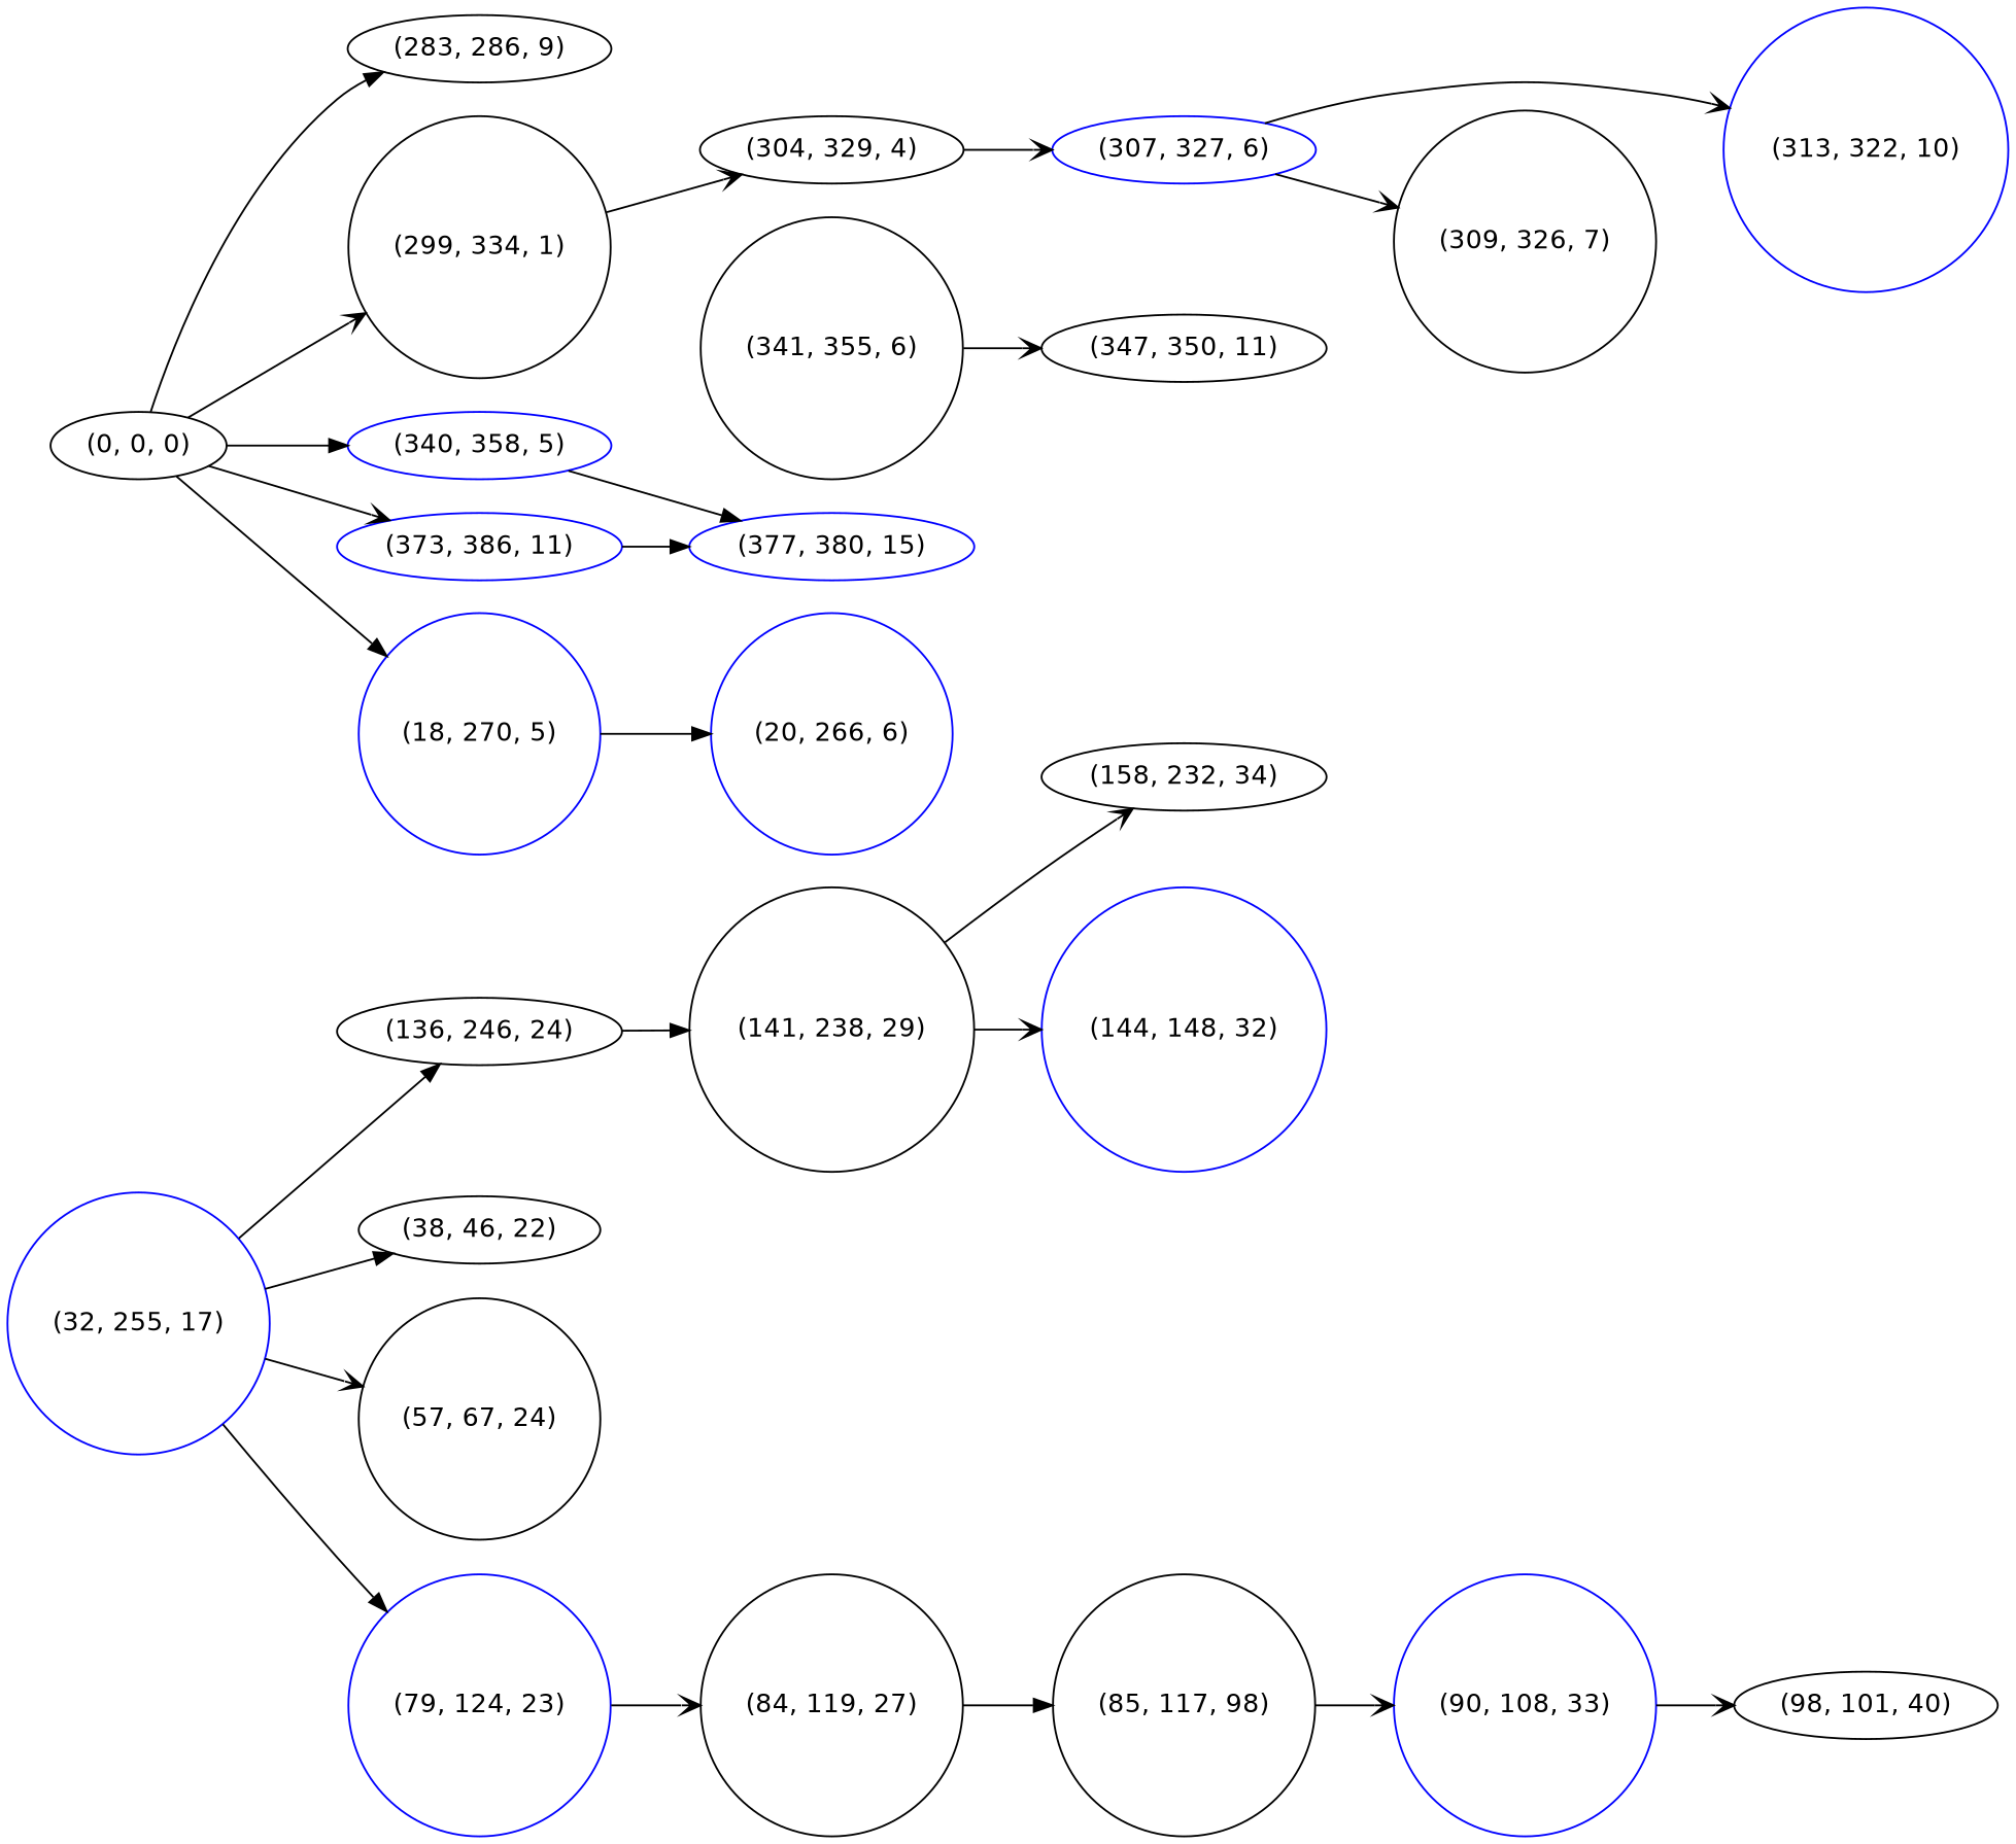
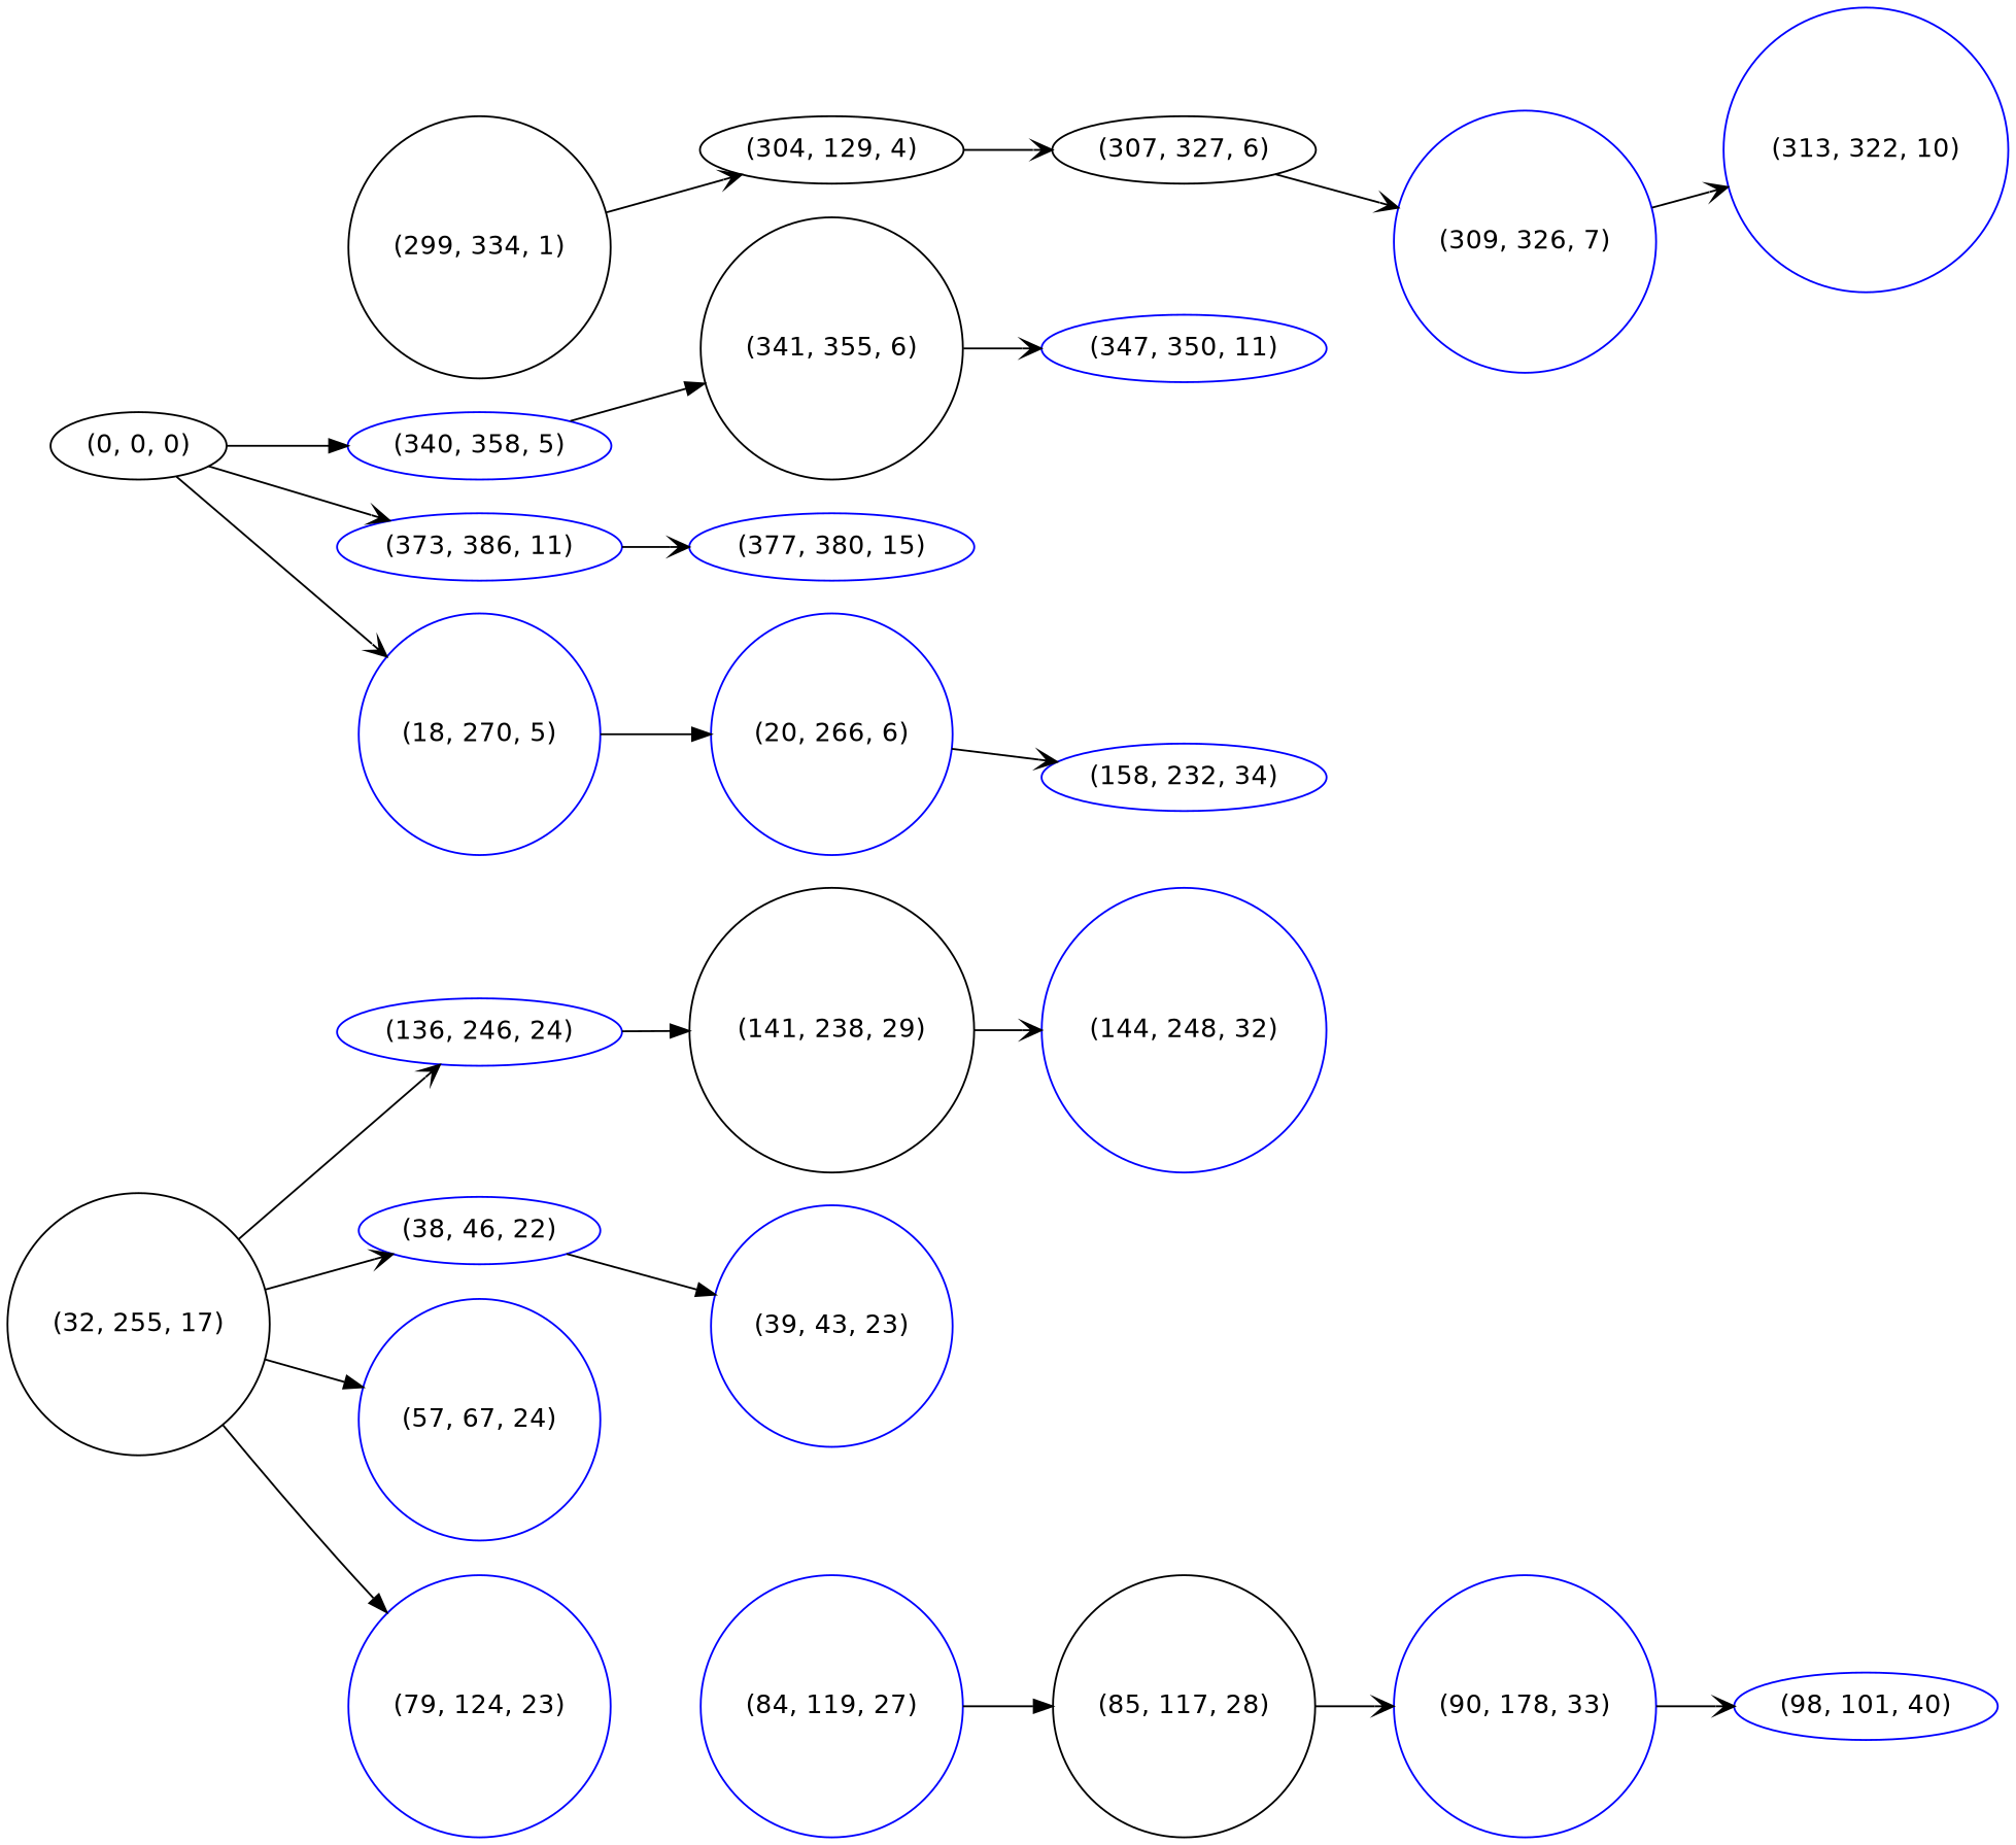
  digraph {
    fontname="DejaVu Sans"
    rankdir=LR
    node [color=blue fontname="DejaVu Sans" shape=circle]
    edge [arrowhead=vee fontname="DejaVu Sans"]
    "(0, 0, 0)" [color=black shape=ellipse]
    "(18, 270, 5)"
-   "(283, 286, 9)" [color=black shape=ellipse]
    "(299, 334, 1)" [color=black]
    "(340, 358, 5)" [shape=ellipse]
    "(373, 386, 11)" [shape=ellipse]
    "(20, 266, 6)"
-   "(304, 329, 4)" [color=black shape=ellipse]
+   "(304, 329, 4)" [color=black shape=ellipse label="(304, 129, 4)"]
    "(341, 355, 6)" [color=black]
    "(377, 380, 15)" [shape=ellipse]
-   "(38, 46, 22)" [color=black shape=ellipse]
-   "(32, 255, 17)"
-   "(57, 67, 24)" [color=black]
+   "(38, 46, 22)" [shape=ellipse]
+   "(32, 255, 17)" [color=black]
+   "(57, 67, 24)"
    "(79, 124, 23)"
-   "(136, 246, 24)" [color=black shape=ellipse]
-   "(84, 119, 27)" [color=black]
+   "(136, 246, 24)" [shape=ellipse]
+   "(39, 43, 23)"
+   "(84, 119, 27)"
    "(141, 238, 29)" [color=black]
-   "(85, 117, 28)" [color=black label="(85, 117, 98)"]
-   "(90, 108, 33)"
-   "(98, 101, 40)" [color=black shape=ellipse]
-   "(144, 148, 32)"
-   "(158, 232, 34)" [color=black shape=ellipse]
-   "(307, 327, 6)" [shape=ellipse]
-   "(309, 326, 7)" [color=black]
+   "(85, 117, 28)" [color=black]
+   "(90, 108, 33)" [label="(90, 178, 33)"]
+   "(98, 101, 40)" [shape=ellipse]
+   "(144, 148, 32)" [label="(144, 248, 32)"]
+   "(158, 232, 34)" [shape=ellipse]
+   "(307, 327, 6)" [color=black shape=ellipse]
+   "(309, 326, 7)"
    "(313, 322, 10)"
-   "(347, 350, 11)" [color=black shape=ellipse]
-   "(0, 0, 0)" -> "(18, 270, 5)" [arrowhead=normal]
-   "(0, 0, 0)" -> "(283, 286, 9)" [arrowhead=normal]
-   "(0, 0, 0)" -> "(299, 334, 1)"
+   "(347, 350, 11)" [shape=ellipse]
+   "(0, 0, 0)" -> "(18, 270, 5)"
    "(0, 0, 0)" -> "(340, 358, 5)" [arrowhead=normal]
    "(0, 0, 0)" -> "(373, 386, 11)"
    "(18, 270, 5)" -> "(20, 266, 6)" [arrowhead=normal]
    "(299, 334, 1)" -> "(304, 329, 4)"
-   "(340, 358, 5)" -> "(377, 380, 15)" [arrowhead=normal]
-   "(373, 386, 11)" -> "(377, 380, 15)" [arrowhead=normal]
+   "(340, 358, 5)" -> "(341, 355, 6)" [arrowhead=normal]
+   "(373, 386, 11)" -> "(377, 380, 15)"
    "(304, 329, 4)" -> "(307, 327, 6)"
    "(341, 355, 6)" -> "(347, 350, 11)"
-   "(32, 255, 17)" -> "(38, 46, 22)" [arrowhead=normal]
-   "(32, 255, 17)" -> "(57, 67, 24)"
+   "(38, 46, 22)" -> "(39, 43, 23)" [arrowhead=normal]
+   "(32, 255, 17)" -> "(38, 46, 22)"
+   "(32, 255, 17)" -> "(57, 67, 24)" [arrowhead=normal]
    "(32, 255, 17)" -> "(79, 124, 23)" [arrowhead=normal]
-   "(32, 255, 17)" -> "(136, 246, 24)" [arrowhead=normal]
-   "(79, 124, 23)" -> "(84, 119, 27)"
+   "(32, 255, 17)" -> "(136, 246, 24)"
    "(136, 246, 24)" -> "(141, 238, 29)" [arrowhead=normal]
    "(84, 119, 27)" -> "(85, 117, 28)" [arrowhead=normal]
    "(141, 238, 29)" -> "(144, 148, 32)"
-   "(141, 238, 29)" -> "(158, 232, 34)"
+   "(20, 266, 6)" -> "(158, 232, 34)"
    "(85, 117, 28)" -> "(90, 108, 33)"
    "(90, 108, 33)" -> "(98, 101, 40)"
    "(307, 327, 6)" -> "(309, 326, 7)"
-   "(307, 327, 6)" -> "(313, 322, 10)"
+   "(309, 326, 7)" -> "(313, 322, 10)"
  }
